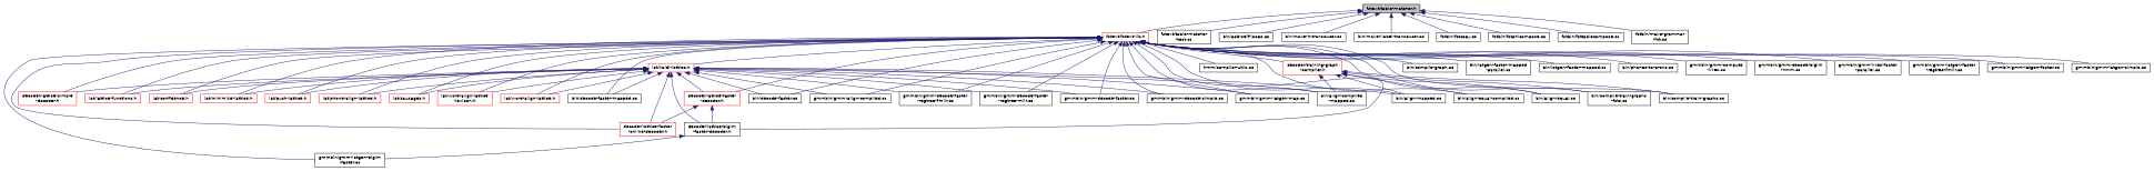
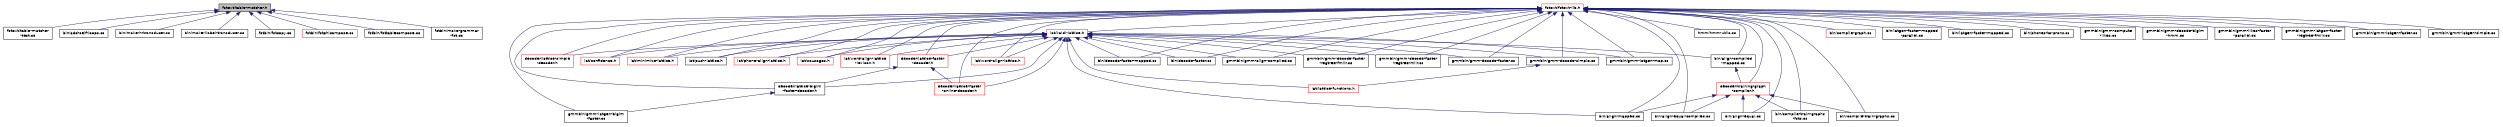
  digraph {
    node [color=black fillcolor=white fontname=Helvetica fontsize=10 shape=record style=filled]
    edge [color=midnightblue dir=back fontname=Helvetica fontsize=10 labelfontname=Helvetica labelfontsize=10 style=solid]
    n1 [fillcolor=grey75 fontcolor=black height=0.2 label="fstext/table-matcher.h" width=0.4]
    n2 [color=red height=0.2 label="fstext/fstext-lib.h" width=0.4]
    n3 [height=0.2 label="fstext/table-matcher\l-test.cc" width=0.4]
    n4 [height=0.2 label="bin/add-self-loops.cc" width=0.4]
    n5 [height=0.2 label="bin/make-h-transducer.cc" width=0.4]
    n6 [height=0.2 label="bin/make-ilabel-transducer.cc" width=0.4]
    n7 [height=0.2 label="fstbin/fstcopy.cc" width=0.4]
-   n8 [height=0.2 label="fstbin/fstphicompose.cc" width=0.4]
+   n8 [color=red height=0.2 label="fstbin/fstphicompose.cc" width=0.4]
    n9 [height=0.2 label="fstbin/fsttablecompose.cc" width=0.4]
    n10 [height=0.2 label="fstbin/make-grammar\l-fst.cc" width=0.4]
    n11 [color=red height=0.2 label="lat/kaldi-lattice.h" width=0.4]
    n12 [color=red height=0.2 label="decoder/lattice-faster\l-decoder.h" width=0.4]
    n13 [height=0.2 label="decoder/lattice-biglm\l-faster-decoder.h" width=0.4]
    n14 [height=0.2 label="gmmbin/gmm-latgen-biglm\l-faster.cc" width=0.4]
    n15 [color=red height=0.2 label="decoder/lattice-faster\l-online-decoder.h" width=0.4]
    n16 [color=red height=0.2 label="decoder/lattice-simple\l-decoder.h" width=0.4]
    n17 [color=red height=0.2 label="lat/lattice-functions.h" width=0.4]
    n18 [color=red height=0.2 label="lat/confidence.h" width=0.4]
    n19 [color=red height=0.2 label="lat/minimize-lattice.h" width=0.4]
-   n20 [color=red height=0.2 label="lat/push-lattice.h" width=0.4]
+   n20 [height=0.2 label="lat/push-lattice.h" width=0.4]
    n21 [color=red height=0.2 label="lat/phone-align-lattice.h" width=0.4]
    n22 [color=red height=0.2 label="lat/sausages.h" width=0.4]
    n23 [color=red height=0.2 label="lat/word-align-lattice\l-lexicon.h" width=0.4]
    n24 [color=red height=0.2 label="lat/word-align-lattice.h" width=0.4]
    n25 [height=0.2 label="bin/align-compiled\l-mapped.cc" width=0.4]
    n26 [height=0.2 label="bin/align-mapped.cc" width=0.4]
    n27 [height=0.2 label="bin/decode-faster-mapped.cc" width=0.4]
    n28 [height=0.2 label="bin/decode-faster.cc" width=0.4]
    n29 [height=0.2 label="gmmbin/gmm-align-compiled.cc" width=0.4]
    n30 [height=0.2 label="gmmbin/gmm-decode-faster\l-regtree-fmllr.cc" width=0.4]
    n31 [height=0.2 label="gmmbin/gmm-decode-faster\l-regtree-mllr.cc" width=0.4]
    n32 [height=0.2 label="gmmbin/gmm-decode-faster.cc" width=0.4]
    n33 [height=0.2 label="gmmbin/gmm-decode-simple.cc" width=0.4]
    n34 [height=0.2 label="gmmbin/gmm-latgen-map.cc" width=0.4]
-   n35 [height=0.2 label="hmm/compiler-utils.cc" width=0.4]
+   n35 [height=0.2 label="hmm/hmm-utils.cc" width=0.4]
    n36 [color=red height=0.2 label="decoder/training-graph\l-compiler.h" width=0.4]
    n37 [height=0.2 label="bin/align-equal-compiled.cc" width=0.4]
    n38 [height=0.2 label="bin/align-equal.cc" width=0.4]
    n39 [height=0.2 label="bin/compile-train-graphs\l-fsts.cc" width=0.4]
    n40 [height=0.2 label="bin/compile-train-graphs.cc" width=0.4]
-   n41 [height=0.2 label="bin/compile-graph.cc" width=0.4]
+   n41 [color=red height=0.2 label="bin/compile-graph.cc" width=0.4]
    n42 [height=0.2 label="bin/latgen-faster-mapped\l-parallel.cc" width=0.4]
    n43 [height=0.2 label="bin/latgen-faster-mapped.cc" width=0.4]
    n44 [height=0.2 label="bin/phones-to-prons.cc" width=0.4]
    n45 [height=0.2 label="gmmbin/gmm-compute\l-likes.cc" width=0.4]
    n46 [height=0.2 label="gmmbin/gmm-decode-biglm\l-hmm.cc" width=0.4]
    n47 [height=0.2 label="gmmbin/gmm-likes-faster\l-parallel.cc" width=0.4]
    n48 [height=0.2 label="gmmbin/gmm-latgen-faster\l-regtree-fmllr.cc" width=0.4]
    n49 [height=0.2 label="gmmbin/gmm-latgen-faster.cc" width=0.4]
    n50 [height=0.2 label="gmmbin/gmm-latgen-simple.cc" width=0.4]
-   n1 -> n2
    n1 -> n3
    n1 -> n4
    n1 -> n5
    n1 -> n6
    n1 -> n7
    n1 -> n8
    n1 -> n9
    n1 -> n10
    n2 -> n11
    n2 -> n12
    n2 -> n13
    n2 -> n14
    n2 -> n15
    n2 -> n16
-   n2 -> n17
+   n33 -> n17
    n2 -> n18
    n2 -> n19
    n2 -> n20
    n2 -> n21
    n2 -> n22
    n2 -> n23
    n2 -> n24
    n2 -> n25
    n2 -> n26
    n2 -> n27
    n2 -> n28
    n2 -> n29
    n2 -> n30
    n2 -> n31
    n2 -> n32
    n2 -> n33
    n2 -> n34
    n2 -> n35
    n2 -> n36
    n2 -> n37
    n2 -> n38
    n2 -> n39
    n2 -> n40
    n2 -> n41
    n2 -> n42
    n2 -> n43
    n2 -> n44
    n2 -> n45
    n2 -> n46
    n2 -> n47
    n2 -> n48
    n2 -> n49
    n2 -> n50
    n11 -> n12
    n11 -> n13
    n11 -> n15
    n11 -> n16
    n11 -> n17
    n11 -> n18
    n11 -> n19
    n11 -> n20
    n11 -> n21
    n11 -> n22
    n11 -> n23
    n11 -> n24
    n11 -> n25
    n11 -> n26
    n11 -> n27
    n11 -> n28
    n11 -> n29
    n11 -> n30
    n11 -> n31
    n11 -> n32
    n11 -> n33
    n11 -> n34
    n12 -> n13
    n12 -> n15
    n13 -> n14
-   n36 -> n25
+   n25 -> n36
    n36 -> n26
    n36 -> n37
    n36 -> n38
    n36 -> n39
    n36 -> n40
  }
